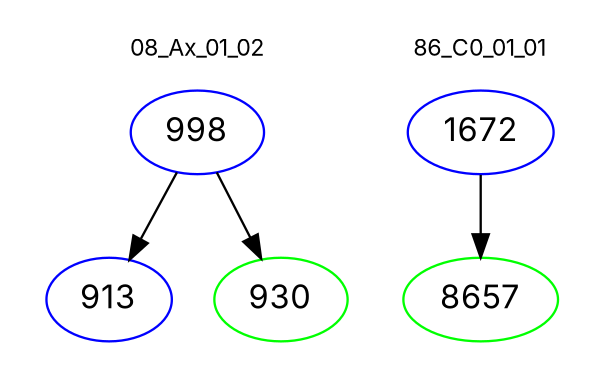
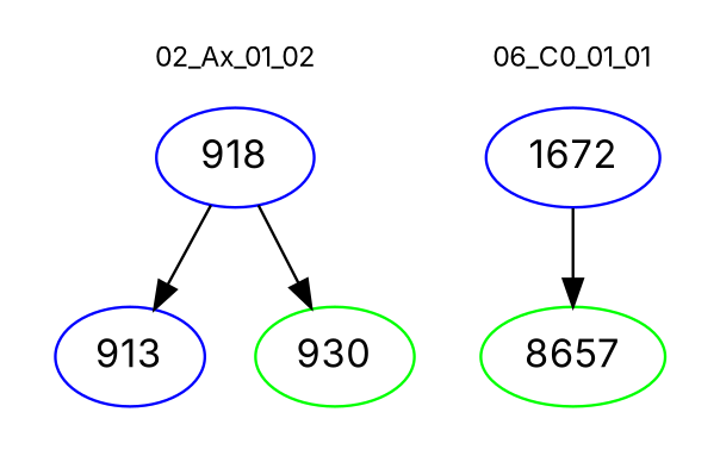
  digraph {
    fontname=Inter
    node [color=blue fontname=Inter]
    edge [color=black fontname=Inter]
-   n1 [label=998]
+   n1 [label=918]
    n2 [label=913]
    n3 [color=green label=930]
    n4 [label=1672]
    n5 [color=green label=8657]
    subgraph cluster_1 {
      color=white
      fontsize=10
-     label="08_Ax_01_02"
+     label="02_Ax_01_02"
      n1
      n2
      n3
    }
    subgraph cluster_2 {
      color=white
      fontsize=10
-     label="86_C0_01_01"
+     label="06_C0_01_01"
      n4
      n5
    }
    n1 -> n2
    n1 -> n3
    n4 -> n5
  }
